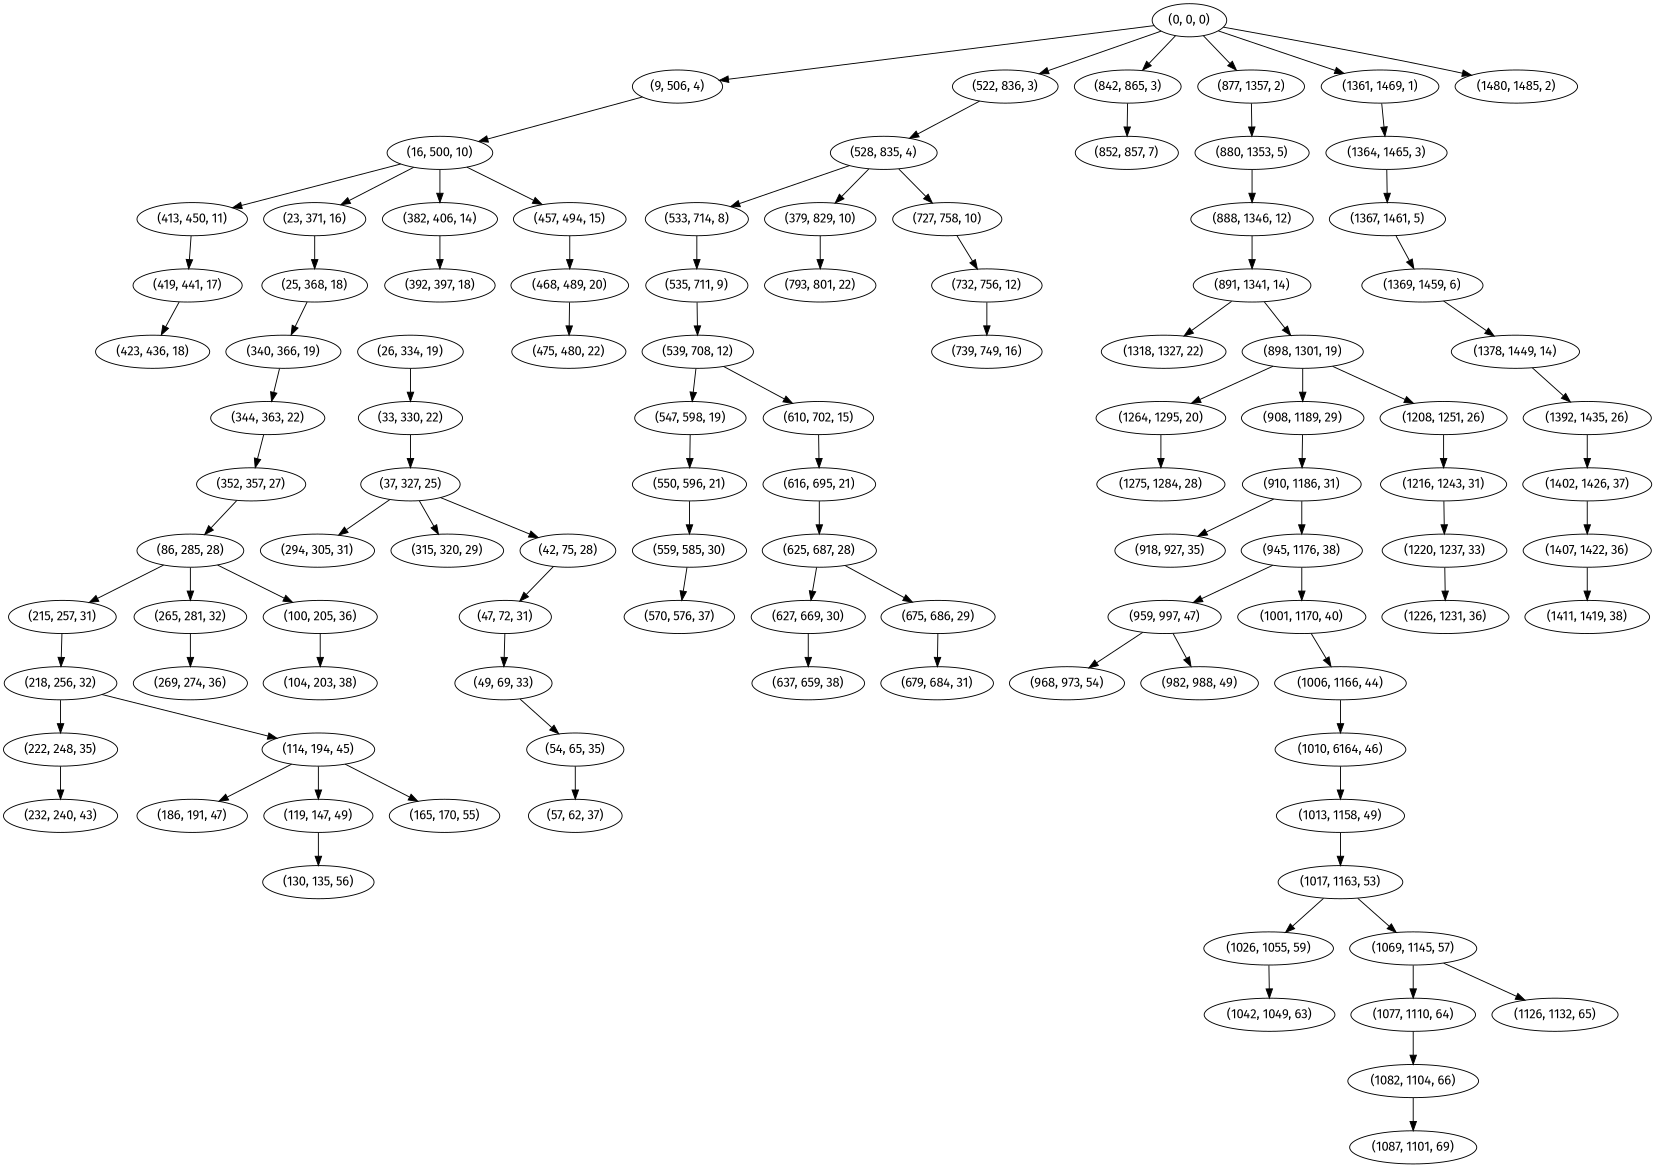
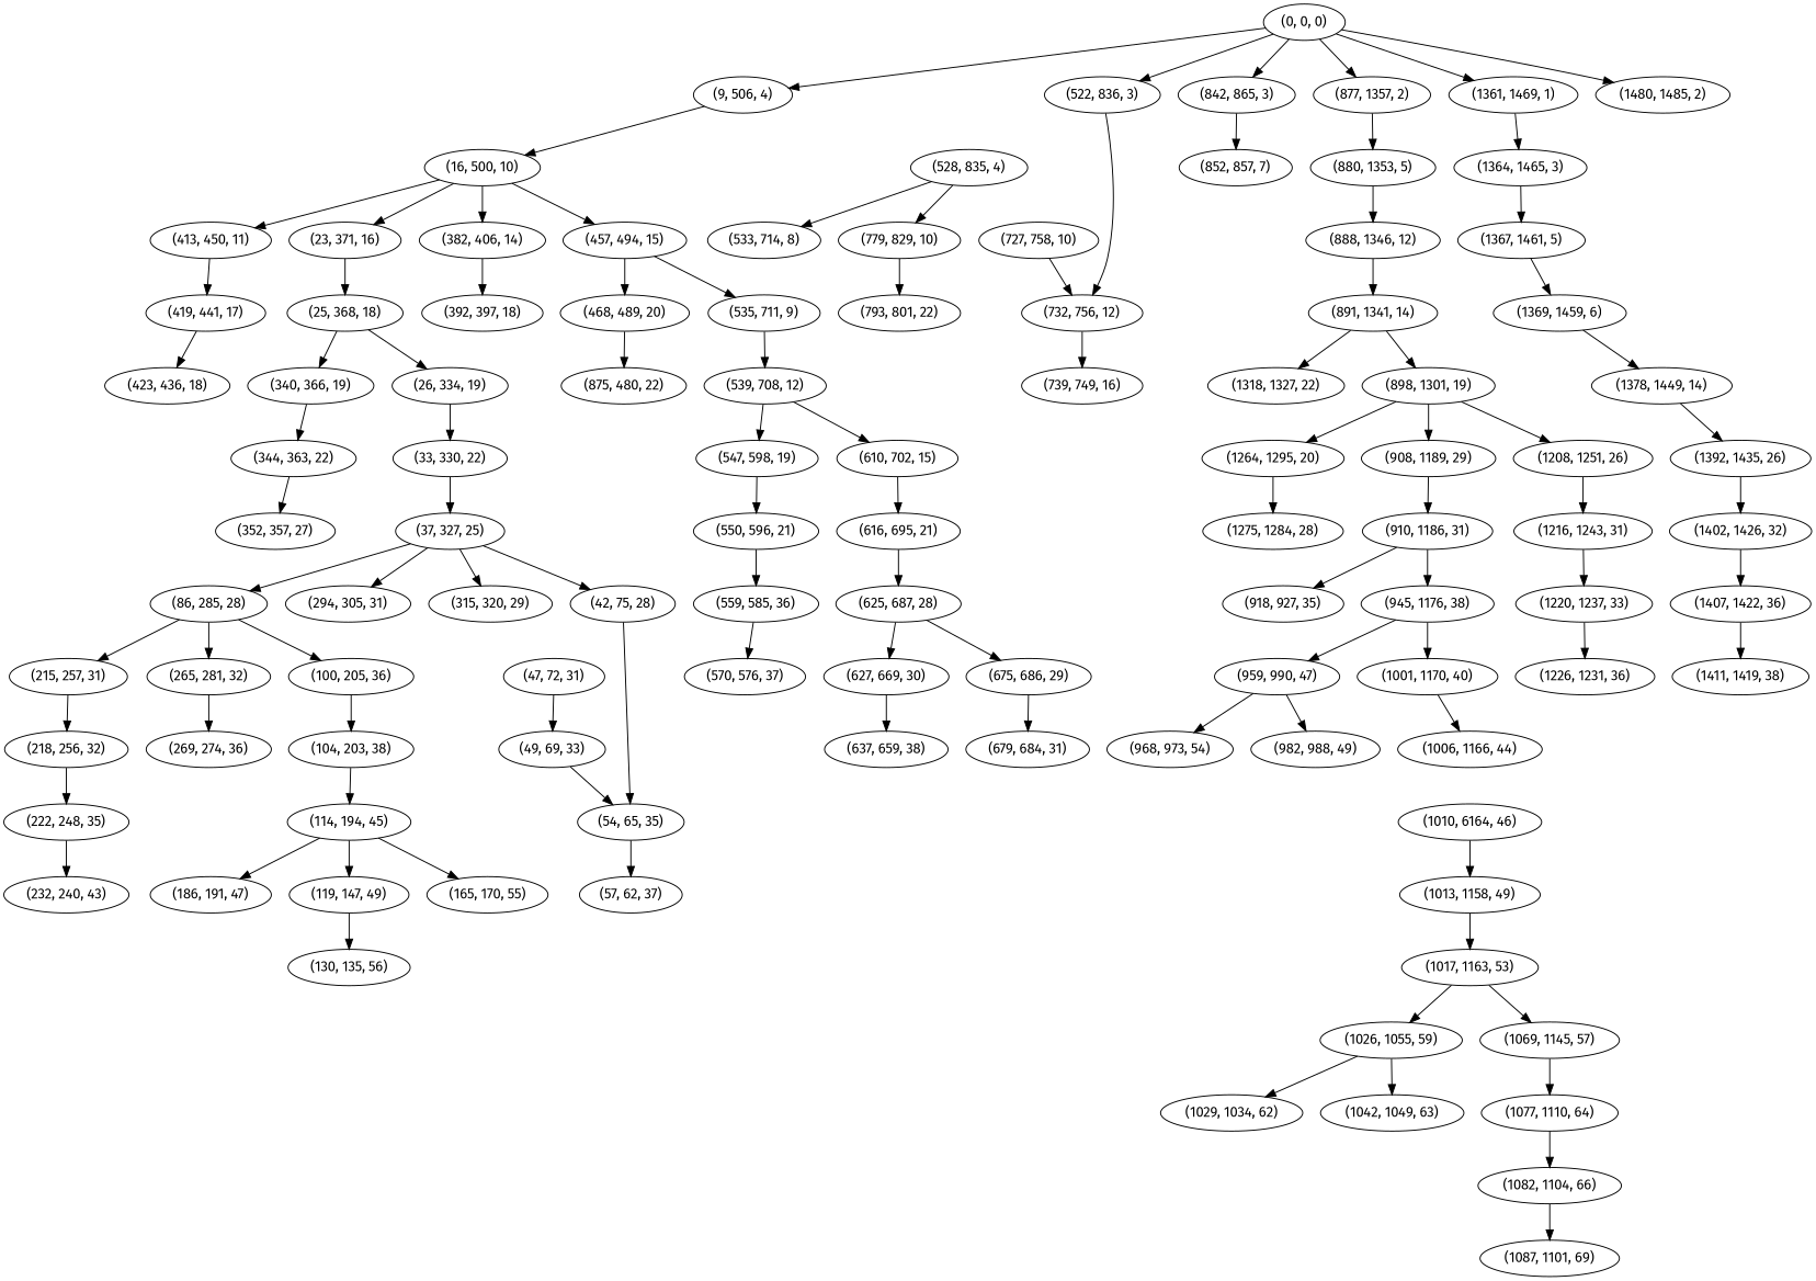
  digraph {
    fontname="Fira Sans"
    node [fontname="Fira Sans"]
    edge [fontname="Fira Sans"]
    "(0, 0, 0)"
    "(9, 506, 4)"
    "(522, 836, 3)"
    "(842, 865, 3)"
    "(877, 1357, 2)"
    "(1361, 1469, 1)"
    "(1480, 1485, 2)"
    "(16, 500, 10)"
    "(528, 835, 4)"
    "(852, 857, 7)"
    "(880, 1353, 5)"
    "(1364, 1465, 3)"
    "(23, 371, 16)"
    "(382, 406, 14)"
    "(413, 450, 11)"
    "(457, 494, 15)"
    "(25, 368, 18)"
    "(392, 397, 18)"
    "(419, 441, 17)"
    "(468, 489, 20)"
    "(26, 334, 19)"
    "(340, 366, 19)"
    "(33, 330, 22)"
    "(344, 363, 22)"
    "(37, 327, 25)"
    "(42, 75, 28)"
    "(86, 285, 28)"
    "(294, 305, 31)"
    "(315, 320, 29)"
    "(47, 72, 31)"
    "(100, 205, 36)"
    "(215, 257, 31)"
    "(265, 281, 32)"
    "(49, 69, 33)"
    "(54, 65, 35)"
    "(57, 62, 37)"
    "(104, 203, 38)"
    "(218, 256, 32)"
    "(269, 274, 36)"
    "(114, 194, 45)"
    "(119, 147, 49)"
    "(165, 170, 55)"
    "(186, 191, 47)"
    "(130, 135, 56)"
    "(222, 248, 35)"
    "(232, 240, 43)"
    "(352, 357, 27)"
    "(423, 436, 18)"
-   "(475, 480, 22)"
+   "(475, 480, 22)" [label="(875, 480, 22)"]
    "(533, 714, 8)"
    "(727, 758, 10)"
-   "(779, 829, 10)" [label="(379, 829, 10)"]
+   "(779, 829, 10)"
    "(535, 711, 9)"
    "(732, 756, 12)"
    "(793, 801, 22)"
    "(539, 708, 12)"
    "(547, 598, 19)"
    "(610, 702, 15)"
    "(550, 596, 21)"
    "(616, 695, 21)"
-   "(559, 585, 30)"
+   "(559, 585, 30)" [label="(559, 585, 36)"]
    "(570, 576, 37)"
    "(625, 687, 28)"
    "(627, 669, 30)"
    "(675, 686, 29)"
    "(637, 659, 38)"
    "(679, 684, 31)"
    "(739, 749, 16)"
    "(888, 1346, 12)"
    "(891, 1341, 14)"
    "(898, 1301, 19)"
    "(1318, 1327, 22)"
    "(908, 1189, 29)"
    "(1208, 1251, 26)"
    "(1264, 1295, 20)"
    "(910, 1186, 31)"
    "(1216, 1243, 31)"
    "(1275, 1284, 28)"
    "(918, 927, 35)"
    "(945, 1176, 38)"
-   "(959, 990, 47)" [label="(959, 997, 47)"]
+   "(959, 990, 47)"
    "(1001, 1170, 40)"
    "(968, 973, 54)"
    "(982, 988, 49)"
    "(1006, 1166, 44)"
    n86 [label="(1010, 6164, 46)"]
    "(1013, 1158, 49)"
    n88 [label="(1017, 1163, 53)"]
    "(1026, 1055, 59)"
    "(1069, 1145, 57)"
+   "(1029, 1034, 62)"
    "(1042, 1049, 63)"
    "(1077, 1110, 64)"
-   "(1126, 1132, 65)"
    "(1082, 1104, 66)"
    "(1087, 1101, 69)"
    "(1220, 1237, 33)"
    "(1226, 1231, 36)"
    "(1367, 1461, 5)"
    "(1369, 1459, 6)"
    "(1378, 1449, 14)"
    "(1392, 1435, 26)"
-   "(1402, 1426, 32)" [label="(1402, 1426, 37)"]
+   "(1402, 1426, 32)"
    "(1407, 1422, 36)"
    "(1411, 1419, 38)"
    "(0, 0, 0)" -> "(9, 506, 4)"
    "(0, 0, 0)" -> "(522, 836, 3)"
    "(0, 0, 0)" -> "(842, 865, 3)"
    "(0, 0, 0)" -> "(877, 1357, 2)"
    "(0, 0, 0)" -> "(1361, 1469, 1)"
    "(0, 0, 0)" -> "(1480, 1485, 2)"
    "(9, 506, 4)" -> "(16, 500, 10)"
-   "(522, 836, 3)" -> "(528, 835, 4)"
+   "(522, 836, 3)" -> "(732, 756, 12)"
    "(842, 865, 3)" -> "(852, 857, 7)"
    "(877, 1357, 2)" -> "(880, 1353, 5)"
    "(1361, 1469, 1)" -> "(1364, 1465, 3)"
    "(16, 500, 10)" -> "(23, 371, 16)"
    "(16, 500, 10)" -> "(382, 406, 14)"
    "(16, 500, 10)" -> "(413, 450, 11)"
    "(16, 500, 10)" -> "(457, 494, 15)"
    "(528, 835, 4)" -> "(533, 714, 8)"
-   "(528, 835, 4)" -> "(727, 758, 10)"
    "(528, 835, 4)" -> "(779, 829, 10)"
    "(880, 1353, 5)" -> "(888, 1346, 12)"
    "(1364, 1465, 3)" -> "(1367, 1461, 5)"
    "(23, 371, 16)" -> "(25, 368, 18)"
    "(382, 406, 14)" -> "(392, 397, 18)"
    "(413, 450, 11)" -> "(419, 441, 17)"
    "(457, 494, 15)" -> "(468, 489, 20)"
+   "(25, 368, 18)" -> "(26, 334, 19)"
    "(25, 368, 18)" -> "(340, 366, 19)"
    "(419, 441, 17)" -> "(423, 436, 18)"
    "(468, 489, 20)" -> "(475, 480, 22)"
    "(26, 334, 19)" -> "(33, 330, 22)"
    "(340, 366, 19)" -> "(344, 363, 22)"
    "(33, 330, 22)" -> "(37, 327, 25)"
    "(344, 363, 22)" -> "(352, 357, 27)"
    "(37, 327, 25)" -> "(42, 75, 28)"
-   "(352, 357, 27)" -> "(86, 285, 28)"
+   "(37, 327, 25)" -> "(86, 285, 28)"
    "(37, 327, 25)" -> "(294, 305, 31)"
    "(37, 327, 25)" -> "(315, 320, 29)"
-   "(42, 75, 28)" -> "(47, 72, 31)"
+   "(42, 75, 28)" -> "(54, 65, 35)"
    "(86, 285, 28)" -> "(100, 205, 36)"
    "(86, 285, 28)" -> "(215, 257, 31)"
    "(86, 285, 28)" -> "(265, 281, 32)"
    "(47, 72, 31)" -> "(49, 69, 33)"
    "(100, 205, 36)" -> "(104, 203, 38)"
    "(215, 257, 31)" -> "(218, 256, 32)"
    "(265, 281, 32)" -> "(269, 274, 36)"
    "(49, 69, 33)" -> "(54, 65, 35)"
    "(54, 65, 35)" -> "(57, 62, 37)"
-   "(218, 256, 32)" -> "(114, 194, 45)"
+   "(104, 203, 38)" -> "(114, 194, 45)"
    "(218, 256, 32)" -> "(222, 248, 35)"
    "(114, 194, 45)" -> "(119, 147, 49)"
    "(114, 194, 45)" -> "(165, 170, 55)"
    "(114, 194, 45)" -> "(186, 191, 47)"
    "(119, 147, 49)" -> "(130, 135, 56)"
    "(222, 248, 35)" -> "(232, 240, 43)"
-   "(533, 714, 8)" -> "(535, 711, 9)"
+   "(457, 494, 15)" -> "(535, 711, 9)"
    "(727, 758, 10)" -> "(732, 756, 12)"
    "(779, 829, 10)" -> "(793, 801, 22)"
    "(535, 711, 9)" -> "(539, 708, 12)"
    "(732, 756, 12)" -> "(739, 749, 16)"
    "(539, 708, 12)" -> "(547, 598, 19)"
    "(539, 708, 12)" -> "(610, 702, 15)"
    "(547, 598, 19)" -> "(550, 596, 21)"
    "(610, 702, 15)" -> "(616, 695, 21)"
    "(550, 596, 21)" -> "(559, 585, 30)"
    "(616, 695, 21)" -> "(625, 687, 28)"
    "(559, 585, 30)" -> "(570, 576, 37)"
    "(625, 687, 28)" -> "(627, 669, 30)"
    "(625, 687, 28)" -> "(675, 686, 29)"
    "(627, 669, 30)" -> "(637, 659, 38)"
    "(675, 686, 29)" -> "(679, 684, 31)"
    "(888, 1346, 12)" -> "(891, 1341, 14)"
    "(891, 1341, 14)" -> "(898, 1301, 19)"
    "(891, 1341, 14)" -> "(1318, 1327, 22)"
    "(898, 1301, 19)" -> "(908, 1189, 29)"
    "(898, 1301, 19)" -> "(1208, 1251, 26)"
    "(898, 1301, 19)" -> "(1264, 1295, 20)"
    "(908, 1189, 29)" -> "(910, 1186, 31)"
    "(1208, 1251, 26)" -> "(1216, 1243, 31)"
    "(1264, 1295, 20)" -> "(1275, 1284, 28)"
    "(910, 1186, 31)" -> "(918, 927, 35)"
    "(910, 1186, 31)" -> "(945, 1176, 38)"
    "(1216, 1243, 31)" -> "(1220, 1237, 33)"
    "(945, 1176, 38)" -> "(959, 990, 47)"
    "(945, 1176, 38)" -> "(1001, 1170, 40)"
    "(959, 990, 47)" -> "(968, 973, 54)"
    "(959, 990, 47)" -> "(982, 988, 49)"
    "(1001, 1170, 40)" -> "(1006, 1166, 44)"
-   "(1006, 1166, 44)" -> n86
    n86 -> "(1013, 1158, 49)"
    "(1013, 1158, 49)" -> n88
    n88 -> "(1026, 1055, 59)"
    n88 -> "(1069, 1145, 57)"
+   "(1026, 1055, 59)" -> "(1029, 1034, 62)"
    "(1026, 1055, 59)" -> "(1042, 1049, 63)"
    "(1069, 1145, 57)" -> "(1077, 1110, 64)"
-   "(1069, 1145, 57)" -> "(1126, 1132, 65)"
    "(1077, 1110, 64)" -> "(1082, 1104, 66)"
    "(1082, 1104, 66)" -> "(1087, 1101, 69)"
    "(1220, 1237, 33)" -> "(1226, 1231, 36)"
    "(1367, 1461, 5)" -> "(1369, 1459, 6)"
    "(1369, 1459, 6)" -> "(1378, 1449, 14)"
    "(1378, 1449, 14)" -> "(1392, 1435, 26)"
    "(1392, 1435, 26)" -> "(1402, 1426, 32)"
    "(1402, 1426, 32)" -> "(1407, 1422, 36)"
    "(1407, 1422, 36)" -> "(1411, 1419, 38)"
  }
